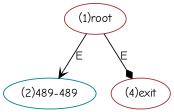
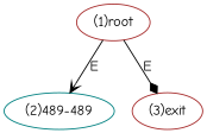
  digraph {
    fontname="Comic Neue"
    node [color=brown fontname="Comic Neue"]
    edge [fontname="Comic Neue"]
    n1 [label="(1)root"]
    n2 [color=teal label="(2)489-489"]
-   n3 [label="(4)exit"]
+   n3 [label="(3)exit"]
    n1 -> n2 [arrowhead=vee label=E]
    n1 -> n3 [arrowhead=diamond label=E]
  }
